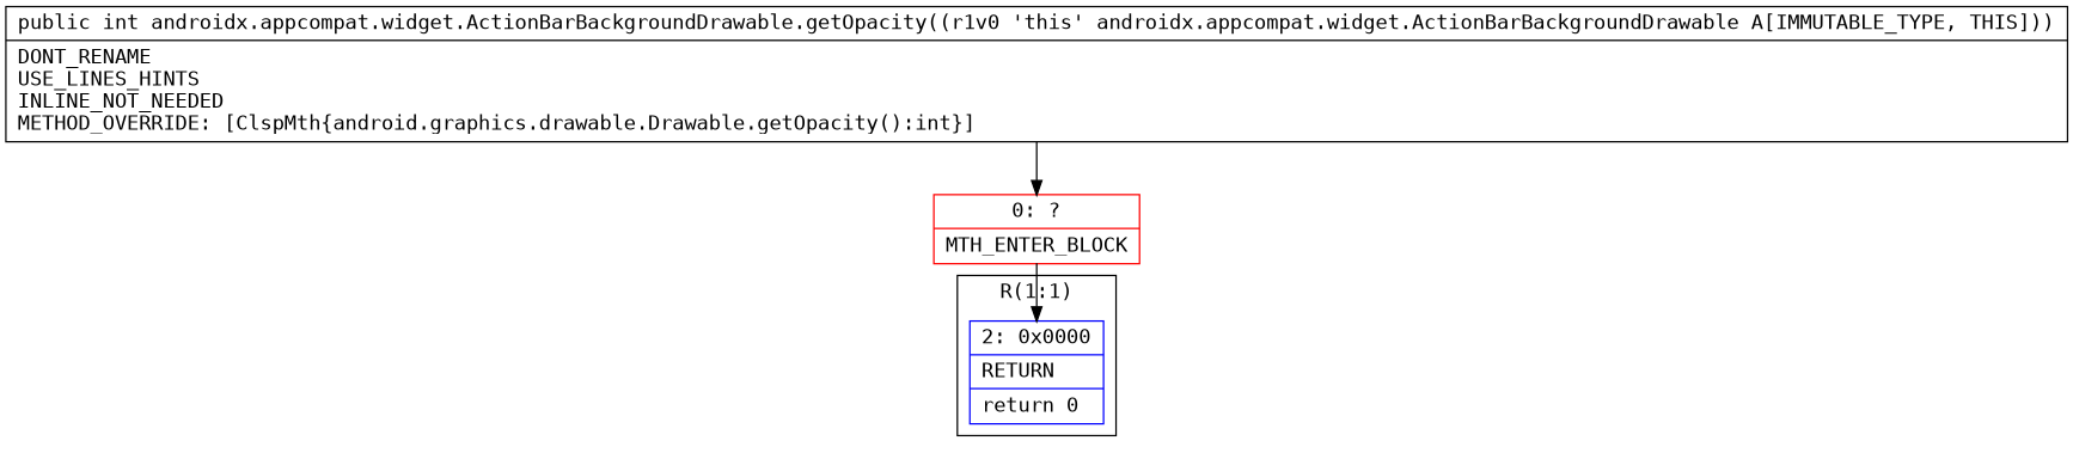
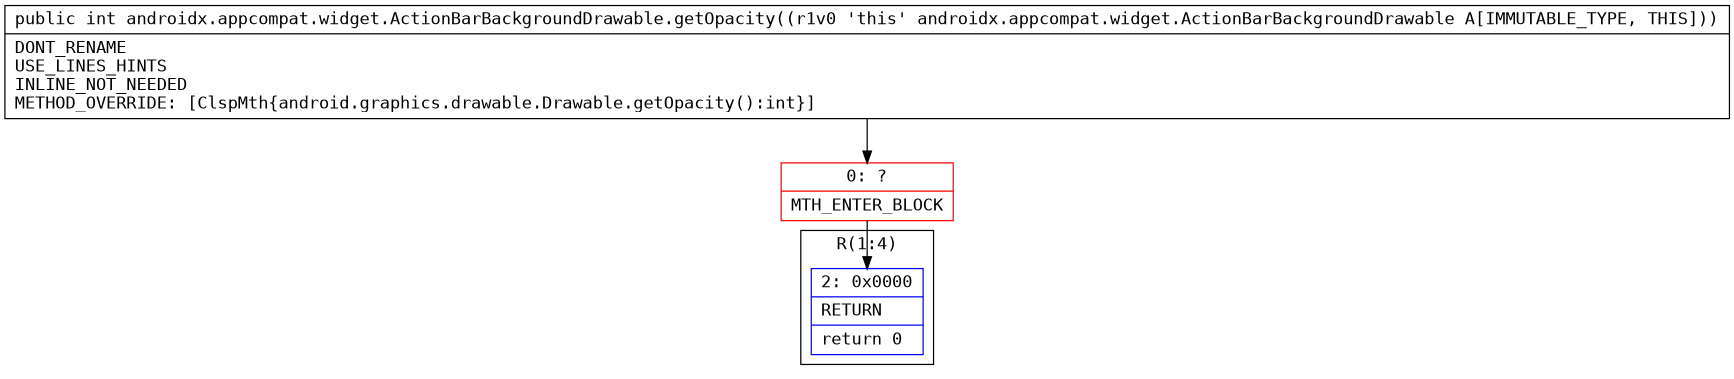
  digraph {
    fontname="DejaVu Sans Mono"
    node [fontname="DejaVu Sans Mono" shape=record]
    edge [fontname="DejaVu Sans Mono"]
    n1 [color=blue label="{2\:\ 0x0000|RETURN\l|return 0\l}"]
    n2 [color=red label="{0\:\ ?|MTH_ENTER_BLOCK\l}"]
    n3 [label="{public int androidx.appcompat.widget.ActionBarBackgroundDrawable.getOpacity((r1v0 'this' androidx.appcompat.widget.ActionBarBackgroundDrawable A[IMMUTABLE_TYPE, THIS]))  | DONT_RENAME\lUSE_LINES_HINTS\lINLINE_NOT_NEEDED\lMETHOD_OVERRIDE: [ClspMth\{android.graphics.drawable.Drawable.getOpacity():int\}]\l}"]
    subgraph cluster_1 {
-     label="R(1:1)"
+     label="R(1:4)"
      n1
    }
    n2 -> n1
    n3 -> n2
  }
